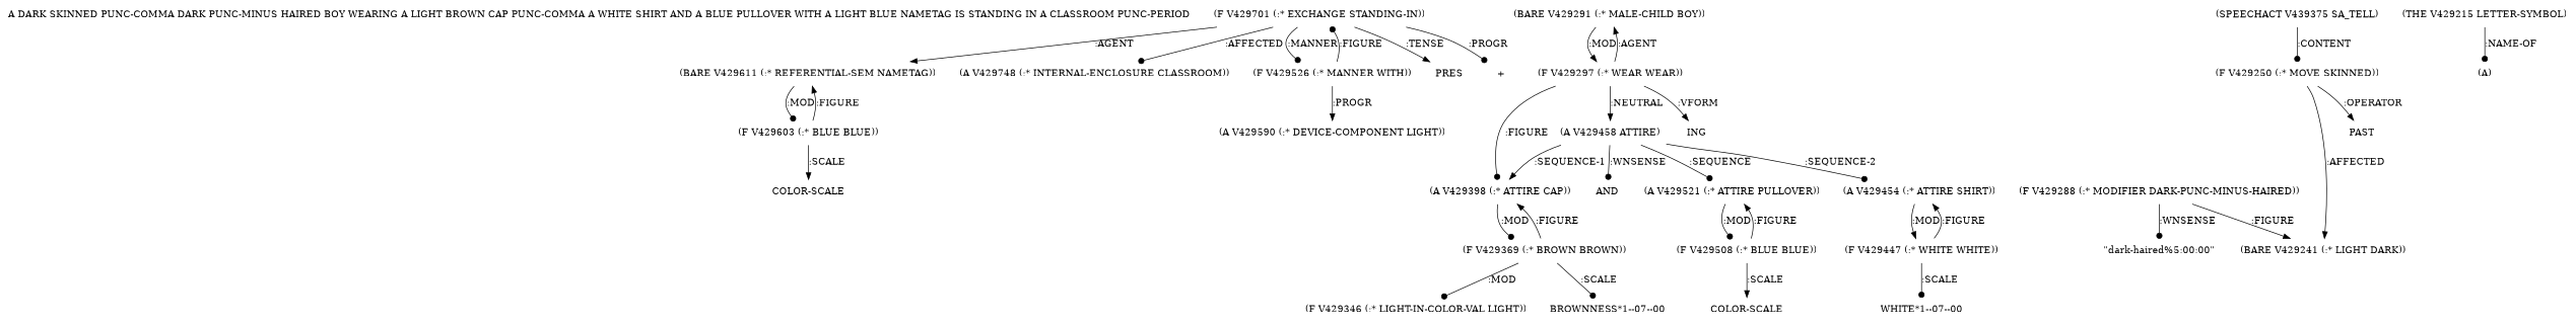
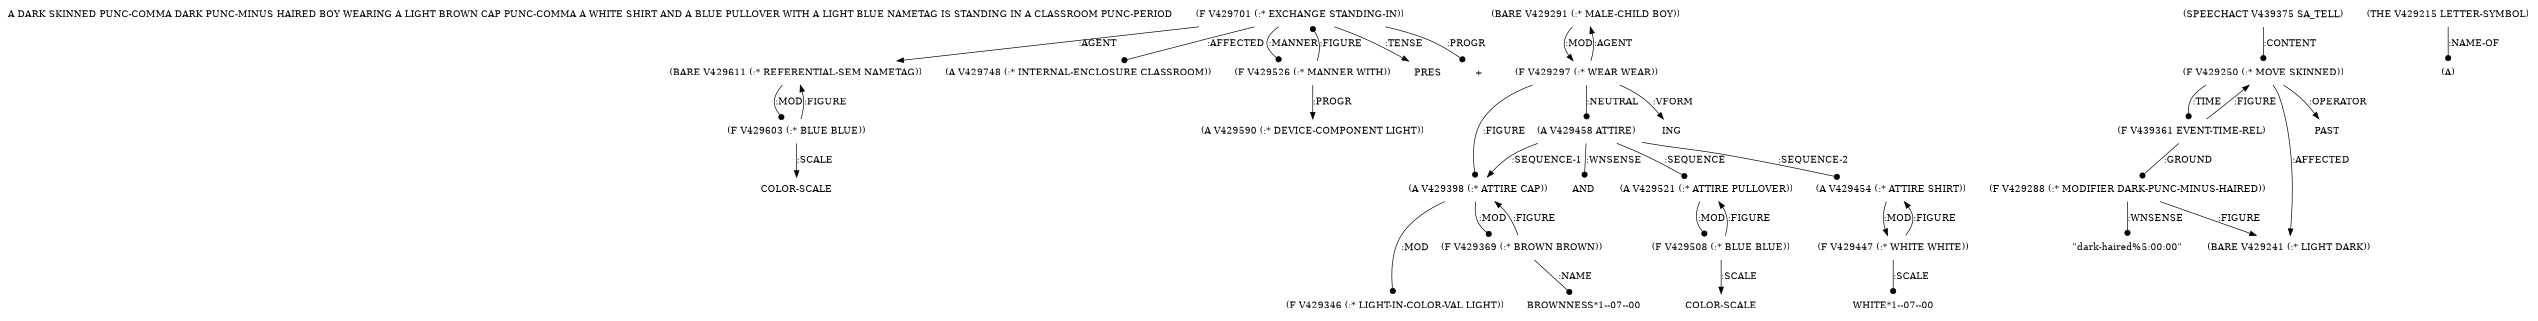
  digraph {
    node [shape=none]
    edge [arrowhead=dot]
    "A DARK SKINNED PUNC-COMMA DARK PUNC-MINUS HAIRED BOY WEARING A LIGHT BROWN CAP PUNC-COMMA A WHITE SHIRT AND A BLUE PULLOVER WITH A LIGHT BLUE NAMETAG IS STANDING IN A CLASSROOM PUNC-PERIOD"
    n2 [label="(F V429701 (:* EXCHANGE STANDING-IN))"]
    n3 [label="(BARE V429611 (:* REFERENTIAL-SEM NAMETAG))"]
    n4 [label="(A V429748 (:* INTERNAL-ENCLOSURE CLASSROOM))"]
    n5 [label="(F V429526 (:* MANNER WITH))"]
    n6 [label=PRES]
    n7 [label="+"]
    n8 [label="(F V429603 (:* BLUE BLUE))"]
    n9 [label="(A V429590 (:* DEVICE-COMPONENT LIGHT))"]
    n10 [label="COLOR-SCALE"]
    n11 [label="(BARE V429291 (:* MALE-CHILD BOY))"]
    n12 [label="(F V429297 (:* WEAR WEAR))"]
    n13 [label="(A V429458 ATTIRE)"]
    n14 [label=ING]
    n15 [label="(A V429398 (:* ATTIRE CAP))"]
    n16 [label=AND]
    n17 [label="(A V429521 (:* ATTIRE PULLOVER))"]
    n18 [label="(A V429454 (:* ATTIRE SHIRT))"]
    n19 [label="(F V429508 (:* BLUE BLUE))"]
    n20 [label="(F V429346 (:* LIGHT-IN-COLOR-VAL LIGHT))"]
    n21 [label="(F V429369 (:* BROWN BROWN))"]
    n22 [label="(F V429447 (:* WHITE WHITE))"]
    n23 [label="COLOR-SCALE"]
    n24 [label="BROWNNESS*1--07--00"]
    n25 [label="WHITE*1--07--00"]
    n26 [label="(SPEECHACT V439375 SA_TELL)"]
    n27 [label="(F V429250 (:* MOVE SKINNED))"]
+   n28 [label="(F V439361 EVENT-TIME-REL)"]
    n29 [label="(BARE V429241 (:* LIGHT DARK))"]
    n30 [label=PAST]
    n31 [label="(F V429288 (:* MODIFIER DARK-PUNC-MINUS-HAIRED))"]
    n32 [label="\"dark-haired%5:00:00\""]
    n33 [label="(THE V429215 LETTER-SYMBOL)"]
    n34 [label="(A)"]
    n2 -> n3 [arrowhead=normal label=":AGENT"]
    n2 -> n4 [label=":AFFECTED"]
    n2 -> n5 [label=":MANNER"]
    n2 -> n6 [arrowhead=normal label=":TENSE"]
    n2 -> n7 [label=":PROGR"]
    n3 -> n8 [label=":MOD"]
    n5 -> n2 [label=":FIGURE"]
    n5 -> n9 [arrowhead=normal label=":PROGR"]
    n8 -> n3 [arrowhead=normal label=":FIGURE"]
    n8 -> n10 [arrowhead=normal label=":SCALE"]
    n11 -> n12 [arrowhead=normal label=":MOD"]
    n12 -> n11 [arrowhead=normal label=":AGENT"]
-   n12 -> n13 [arrowhead=normal label=":NEUTRAL"]
+   n12 -> n13 [label=":NEUTRAL"]
    n12 -> n14 [arrowhead=normal label=":VFORM"]
    n12 -> n15 [label=":FIGURE"]
    n13 -> n15 [arrowhead=normal label=":SEQUENCE-1"]
    n13 -> n16 [label=":WNSENSE"]
    n13 -> n17 [label=":SEQUENCE"]
    n13 -> n18 [label=":SEQUENCE-2"]
-   n21 -> n20 [label=":MOD"]
+   n15 -> n20 [label=":MOD"]
    n15 -> n21 [label=":MOD"]
    n17 -> n19 [label=":MOD"]
    n18 -> n22 [arrowhead=normal label=":MOD"]
    n19 -> n17 [arrowhead=normal label=":FIGURE"]
    n19 -> n23 [arrowhead=normal label=":SCALE"]
    n21 -> n15 [arrowhead=normal label=":FIGURE"]
-   n21 -> n24 [label=":SCALE"]
+   n21 -> n24 [label=":NAME"]
    n22 -> n18 [arrowhead=normal label=":FIGURE"]
    n22 -> n25 [label=":SCALE"]
    n26 -> n27 [label=":CONTENT"]
+   n27 -> n28 [label=":TIME"]
    n27 -> n29 [arrowhead=normal label=":AFFECTED"]
    n27 -> n30 [arrowhead=normal label=":OPERATOR"]
+   n28 -> n27 [arrowhead=normal label=":FIGURE"]
+   n28 -> n31 [label=":GROUND"]
    n31 -> n29 [arrowhead=normal label=":FIGURE"]
    n31 -> n32 [label=":WNSENSE"]
    n33 -> n34 [label=":NAME-OF"]
  }
